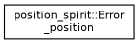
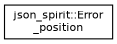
  digraph {
    rankdir=LR
-   n1 [color=black fillcolor=white fontname=Helvetica fontsize=10 height=0.2 label="position_spirit::Error\l_position" shape=record style=filled width=0.4]
+   n1 [color=black fillcolor=white fontname=Helvetica fontsize=10 height=0.2 label="json_spirit::Error\l_position" shape=record style=filled width=0.4]
  }
